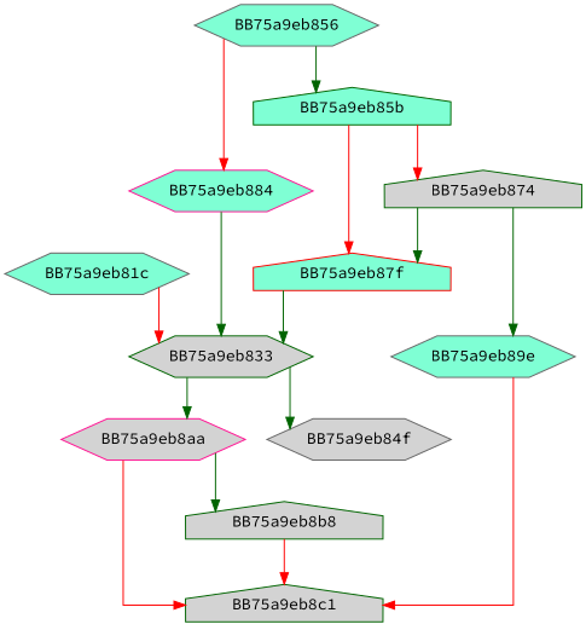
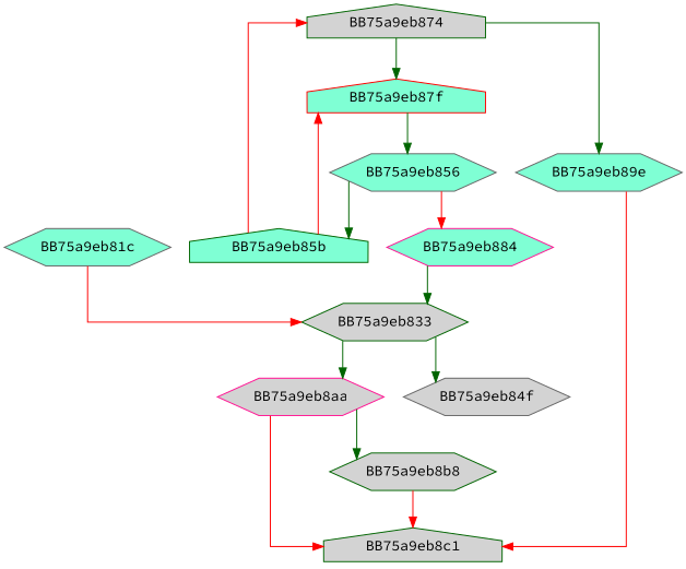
  digraph {
    fontname="Source Code Pro"
    splines=ortho
    node [color=darkgreen fillcolor=aquamarine fontname="Source Code Pro" shape=hexagon style=filled]
    edge [color=darkgreen fontname="Source Code Pro"]
    BB75a9eb81c [color=gray40]
    BB75a9eb833 [fillcolor=lightgrey]
    BB75a9eb8aa [color=deeppink fillcolor=lightgrey]
    BB75a9eb84f [color=gray40 fillcolor=lightgrey]
    BB75a9eb8c1 [fillcolor=lightgrey shape=house]
-   BB75a9eb8b8 [fillcolor=lightgrey shape=house]
+   BB75a9eb8b8 [fillcolor=lightgrey]
    BB75a9eb856 [color=gray40]
    BB75a9eb884 [color=deeppink]
    BB75a9eb85b [shape=house]
    BB75a9eb87f [color=red shape=house]
    BB75a9eb874 [fillcolor=lightgrey shape=house]
    BB75a9eb89e [color=gray40]
    BB75a9eb81c -> BB75a9eb833 [color=red]
    BB75a9eb833 -> BB75a9eb8aa
    BB75a9eb833 -> BB75a9eb84f
    BB75a9eb8aa -> BB75a9eb8c1 [color=red]
    BB75a9eb8aa -> BB75a9eb8b8
    BB75a9eb8b8 -> BB75a9eb8c1 [color=red]
    BB75a9eb856 -> BB75a9eb884 [color=red]
    BB75a9eb856 -> BB75a9eb85b
    BB75a9eb884 -> BB75a9eb833
    BB75a9eb85b -> BB75a9eb87f [color=red]
    BB75a9eb85b -> BB75a9eb874 [color=red]
-   BB75a9eb87f -> BB75a9eb833
+   BB75a9eb87f -> BB75a9eb856
    BB75a9eb874 -> BB75a9eb87f
    BB75a9eb874 -> BB75a9eb89e
    BB75a9eb89e -> BB75a9eb8c1 [color=red]
  }
